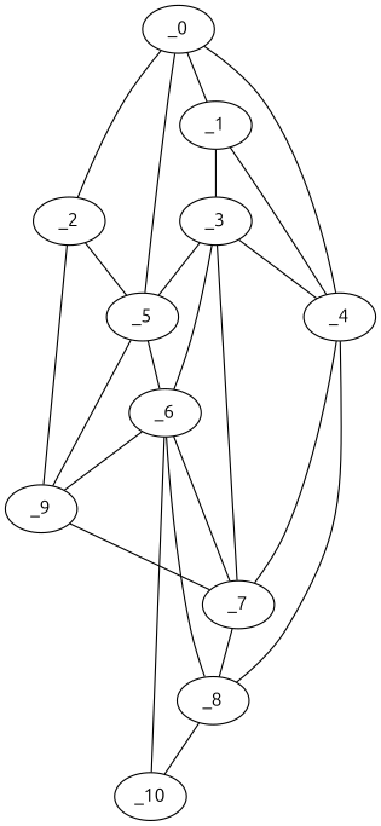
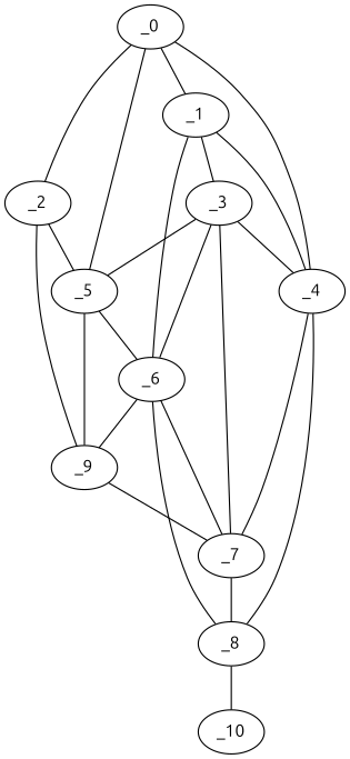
  graph {
    fontname=Ubuntu
    node [fontname=Ubuntu]
    edge [fontname=Ubuntu valence=1]
    _0 [x=4 y=41]
    _1 [x=12 y=34]
    _2 [x=14 y=102]
    _4 [x=31 y=15]
    _5 [x=36 y=77]
    _3 [x=23 y=25]
    _9 [x=116 y=113]
    _7 [x=67 y=49]
    _8 [x=73 y=46]
    _6 [x=61 y=58]
    _10 [x=126 y=101]
    _0 -- _1 [valence=2]
    _0 -- _2
    _0 -- _4
    _0 -- _5 [valence=2]
    _1 -- _4
    _1 -- _3
    _2 -- _5 [valence=2]
    _2 -- _9
    _4 -- _7
    _4 -- _8
    _5 -- _9
    _5 -- _6
    _3 -- _4 [valence=2]
    _3 -- _5 [valence=2]
    _3 -- _7 [valence=2]
    _3 -- _6 [valence=2]
    _9 -- _7
    _7 -- _8
    _8 -- _10
    _6 -- _9 [valence=2]
    _6 -- _7 [valence=2]
    _6 -- _8 [valence=2]
-   _6 -- _10
+   _6 -- _1
  }
